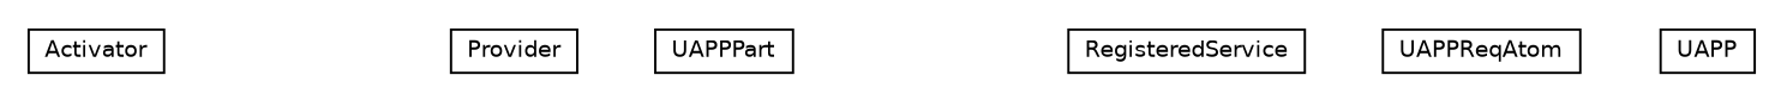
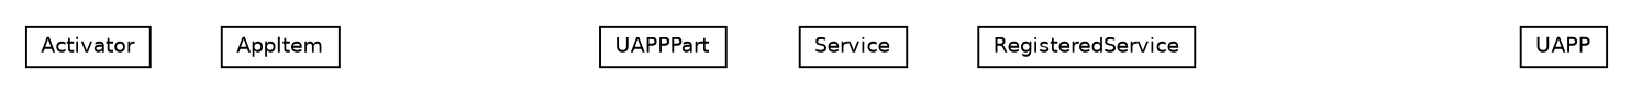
  digraph {
    nodesep=0.25
    ranksep=0.5
    node [fontcolor=black fontname=Helvetica fontsize=10.0 shape=plaintext]
    n1 [label=<<table title="org.universAAL.tools.ucc.model.Activator" border="0" cellborder="1" cellspacing="0" cellpadding="2" port="p" href="./Activator.html"> 		<tr><td><table border="0" cellspacing="0" cellpadding="1"> <tr><td align="center" balign="center"> Activator </td></tr> 		</table></td></tr> 		</table>>]
-   n3 [label=<<table title="org.universAAL.tools.ucc.model.Provider" border="0" cellborder="1" cellspacing="0" cellpadding="2" port="p" href="./Provider.html"> 		<tr><td><table border="0" cellspacing="0" cellpadding="1"> <tr><td align="center" balign="center"> Provider </td></tr> 		</table></td></tr> 		</table>>]
+   n2 [label=<<table title="org.universAAL.tools.ucc.model.AppItem" border="0" cellborder="1" cellspacing="0" cellpadding="2" port="p" href="./AppItem.html"> 		<tr><td><table border="0" cellspacing="0" cellpadding="1"> <tr><td align="center" balign="center"> AppItem </td></tr> 		</table></td></tr> 		</table>>]
    n4 [label=<<table title="org.universAAL.tools.ucc.model.UAPPPart" border="0" cellborder="1" cellspacing="0" cellpadding="2" port="p" href="./UAPPPart.html"> 		<tr><td><table border="0" cellspacing="0" cellpadding="1"> <tr><td align="center" balign="center"> UAPPPart </td></tr> 		</table></td></tr> 		</table>>]
+   n5 [label=<<table title="org.universAAL.tools.ucc.model.Service" border="0" cellborder="1" cellspacing="0" cellpadding="2" port="p" href="./Service.html"> 		<tr><td><table border="0" cellspacing="0" cellpadding="1"> <tr><td align="center" balign="center"> Service </td></tr> 		</table></td></tr> 		</table>>]
    n6 [label=<<table title="org.universAAL.tools.ucc.model.RegisteredService" border="0" cellborder="1" cellspacing="0" cellpadding="2" port="p" href="./RegisteredService.html"> 		<tr><td><table border="0" cellspacing="0" cellpadding="1"> <tr><td align="center" balign="center"> RegisteredService </td></tr> 		</table></td></tr> 		</table>>]
-   n7 [label=<<table title="org.universAAL.tools.ucc.model.UAPPReqAtom" border="0" cellborder="1" cellspacing="0" cellpadding="2" port="p" href="./UAPPReqAtom.html"> 		<tr><td><table border="0" cellspacing="0" cellpadding="1"> <tr><td align="center" balign="center"> UAPPReqAtom </td></tr> 		</table></td></tr> 		</table>>]
    n8 [label=<<table title="org.universAAL.tools.ucc.model.UAPP" border="0" cellborder="1" cellspacing="0" cellpadding="2" port="p" href="./UAPP.html"> 		<tr><td><table border="0" cellspacing="0" cellpadding="1"> <tr><td align="center" balign="center"> UAPP </td></tr> 		</table></td></tr> 		</table>>]
  }
